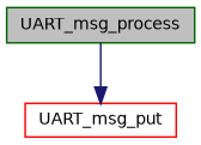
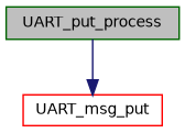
  digraph {
    rankdir=TB
    node [fontname=Helvetica fontsize=10 shape=record style=filled]
-   n1 [color=darkgreen fillcolor=grey75 fontcolor=black height=0.2 label=UART_msg_process width=0.4]
+   n1 [color=darkgreen fillcolor=grey75 fontcolor=black height=0.2 label=UART_put_process width=0.4]
    n2 [color=red fillcolor=white height=0.2 label=UART_msg_put width=0.4]
    n1 -> n2 [color=midnightblue fontname=Helvetica fontsize=10 labelfontname=Helvetica labelfontsize=10 style=solid]
  }
